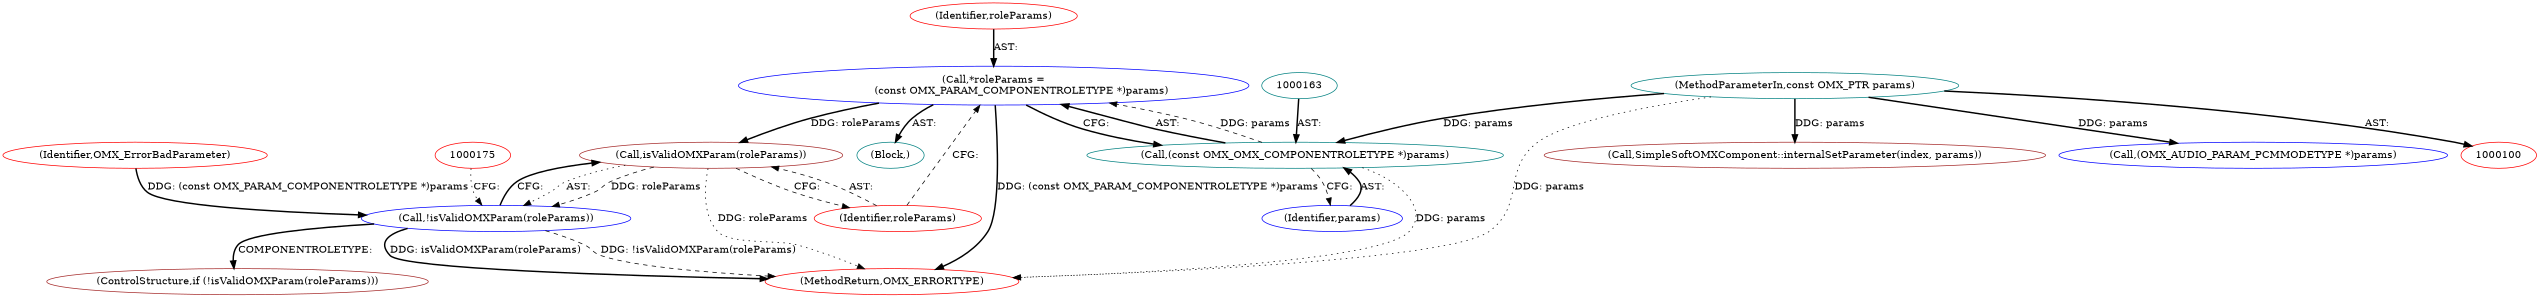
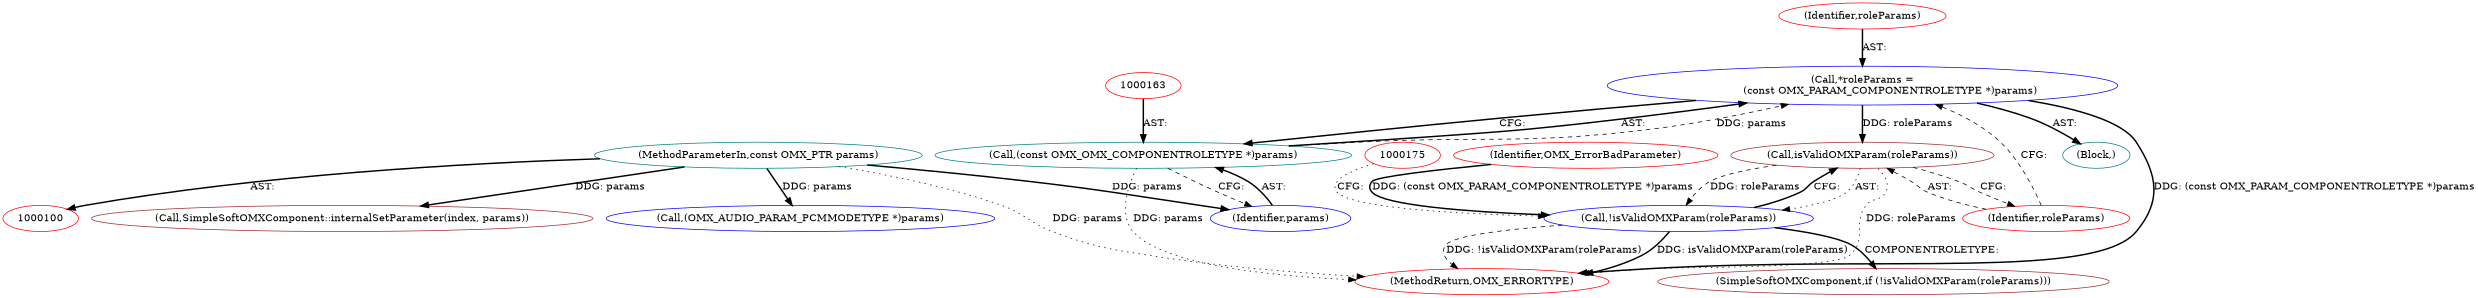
  digraph {
    node [color=red]
    edge [style=bold]
    n1 [color=blue label="(Call,*roleParams =\n                 (const OMX_PARAM_COMPONENTROLETYPE *)params)"]
    n2 [color=teal label="(Call,(const OMX_OMX_COMPONENTROLETYPE *)params)"]
    n3 [color=brown label="(Call,isValidOMXParam(roleParams))"]
    n4 [label="(MethodReturn,OMX_ERRORTYPE)"]
    n5 [color=teal label="(Block,)"]
    n6 [color=blue label="(Identifier,params)"]
    n7 [color=blue label="(Call,!isValidOMXParam(roleParams))"]
    n8 [label="(Identifier,roleParams)"]
    n9 [color=teal label="(MethodParameterIn,const OMX_PTR params)"]
    n10 [color=brown label="(Call,SimpleSoftOMXComponent::internalSetParameter(index, params))"]
    n11 [color=blue label="(Call,(OMX_AUDIO_PARAM_PCMMODETYPE *)params)"]
    1000100
-   n13 [color=brown label="(ControlStructure,if (!isValidOMXParam(roleParams)))"]
+   n13 [color=brown label="(SimpleSoftOMXComponent,if (!isValidOMXParam(roleParams)))"]
    n14 [label="(Identifier,roleParams)"]
    n15 [label="(Identifier,OMX_ErrorBadParameter)"]
-   1000163 [color=teal]
+   1000163
    1000175
    n1 -> n2 [label="CFG: "]
    n1 -> n3 [label="DDG: roleParams"]
    n1 -> n4 [label="DDG: (const OMX_PARAM_COMPONENTROLETYPE *)params"]
    n1 -> n5 [label="AST: "]
    n2 -> n1 [label="AST: "]
    n2 -> n1 [label="DDG: params" style=dashed]
    n2 -> n4 [label="DDG: params" style=dotted]
    n2 -> n6 [label="CFG: " style=dashed]
    n3 -> n4 [label="DDG: roleParams" style=dotted]
    n3 -> n7 [label="AST: " style=dotted]
    n3 -> n7 [label="DDG: roleParams" style=dashed]
    n3 -> n8 [label="CFG: " style=dashed]
    n6 -> n2 [label="AST: "]
    n7 -> n3 [label="CFG: "]
    n7 -> n4 [label="DDG: !isValidOMXParam(roleParams)" style=dashed]
    n7 -> n4 [label="DDG: isValidOMXParam(roleParams)"]
    n7 -> n13 [label="COMPONENTROLETYPE: "]
    n8 -> n1 [label="CFG: " style=dashed]
    n8 -> n3 [label="AST: " style=dashed]
-   n9 -> n2 [label="DDG: params"]
+   n9 -> n6 [label="DDG: params"]
    n9 -> n4 [label="DDG: params" style=dotted]
    n9 -> n10 [label="DDG: params"]
    n9 -> n11 [label="DDG: params"]
    n9 -> 1000100 [label="AST: "]
    n14 -> n1 [label="AST: "]
    n15 -> n7 [label="DDG: (const OMX_PARAM_COMPONENTROLETYPE *)params"]
    1000163 -> n2 [label="AST: "]
    1000175 -> n7 [label="CFG: " style=dotted]
  }
